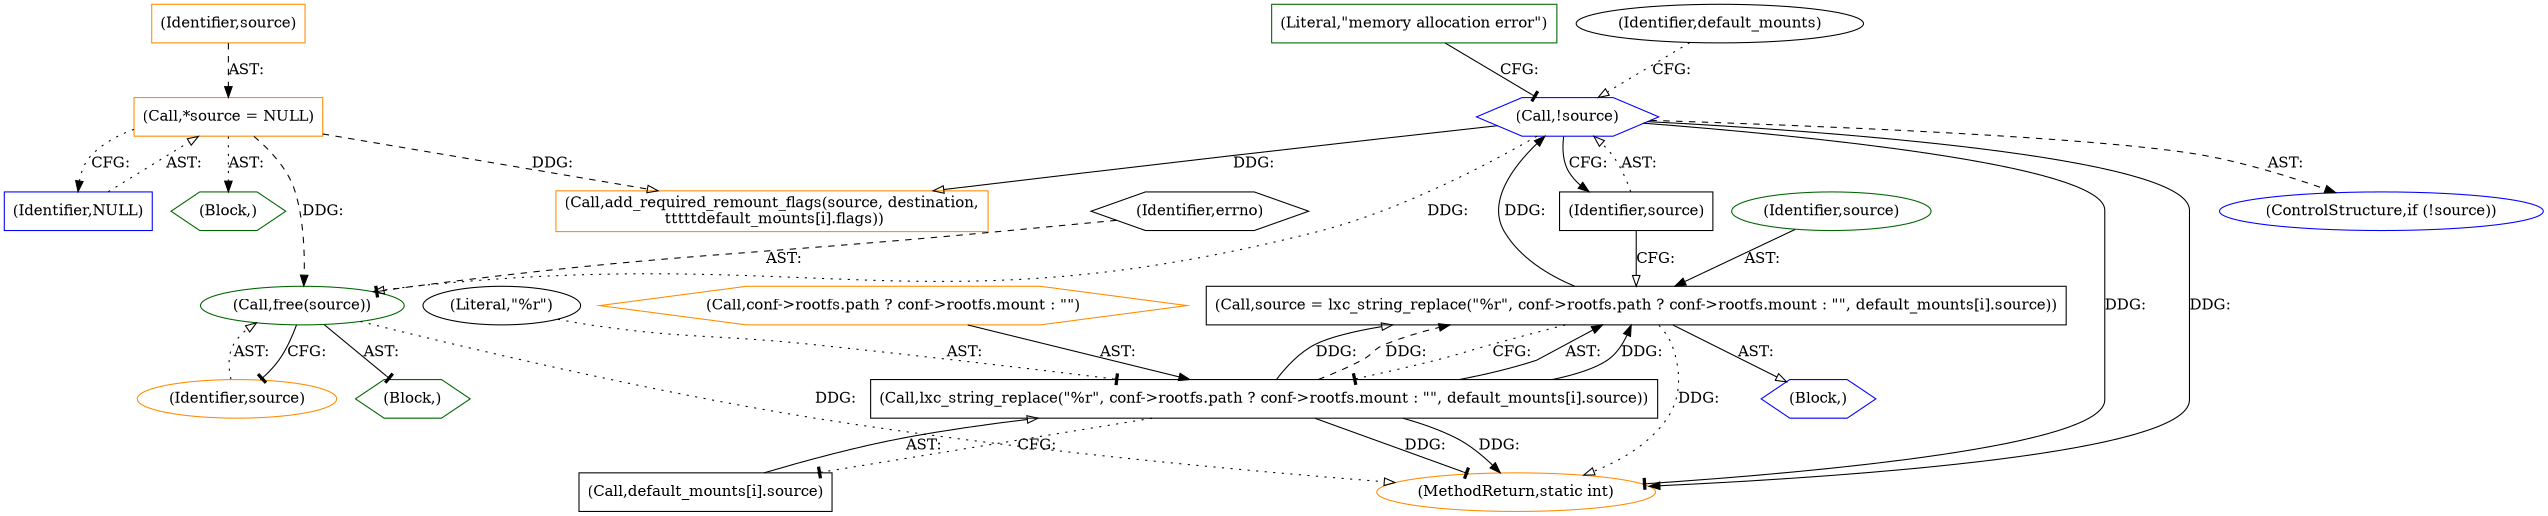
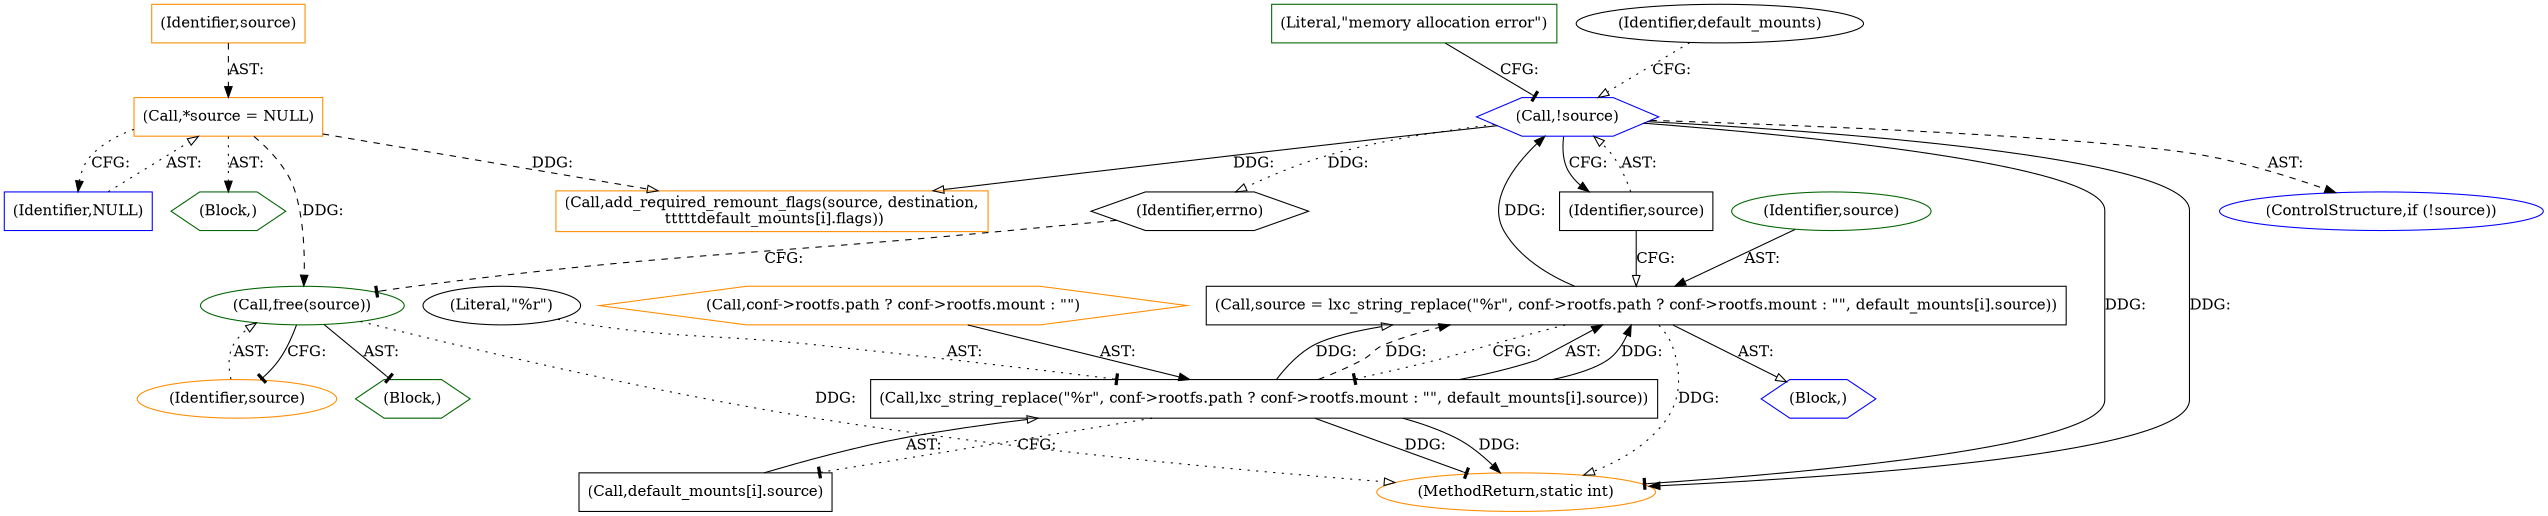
  digraph {
    node [color=black shape=box]
    edge [arrowhead=normal style=solid]
    n1 [color=darkgreen label="(Call,free(source))" shape=ellipse]
    n2 [color=darkorange label="(Identifier,source)" shape=ellipse]
    n3 [color=darkorange label="(MethodReturn,static int)" shape=ellipse]
    n4 [color=darkgreen label="(Block,)" shape=hexagon]
    n5 [color=blue label="(Call,!source)" shape=hexagon]
    n6 [color=blue label="(ControlStructure,if (!source))" shape=ellipse]
    n7 [label="(Identifier,source)"]
    n8 [color=darkorange label="(Call,add_required_remount_flags(source, destination,\n \t\t\t\t\tdefault_mounts[i].flags))"]
    n9 [label="(Call,source = lxc_string_replace(\"%r\", conf->rootfs.path ? conf->rootfs.mount : \"\", default_mounts[i].source))"]
    n10 [label="(Call,lxc_string_replace(\"%r\", conf->rootfs.path ? conf->rootfs.mount : \"\", default_mounts[i].source))"]
    n11 [color=blue label="(Block,)" shape=hexagon]
    n12 [label="(Call,default_mounts[i].source)"]
    n13 [color=darkorange label="(Call,*source = NULL)"]
    n14 [color=darkgreen label="(Block,)" shape=hexagon]
    n15 [color=blue label="(Identifier,NULL)"]
    n16 [color=darkorange label="(Call,conf->rootfs.path ? conf->rootfs.mount : \"\")" shape=hexagon]
    n17 [label="(Identifier,errno)" shape=hexagon]
    n18 [color=darkgreen label="(Identifier,source)" shape=ellipse]
    n19 [label="(Identifier,default_mounts)" shape=ellipse]
    n20 [label="(Literal,\"%r\")" shape=ellipse]
    n21 [color=darkorange label="(Identifier,source)"]
    n22 [color=darkgreen label="(Literal,\"memory allocation error\")"]
    n1 -> n2 [arrowhead=tee label="CFG: "]
    n1 -> n3 [arrowhead=onormal label="DDG: " style=dotted]
    n1 -> n4 [arrowhead=tee label="AST: "]
    n2 -> n1 [arrowhead=onormal label="AST: " style=dotted]
-   n5 -> n1 [arrowhead=onormal label="DDG: " style=dotted]
+   n5 -> n17 [arrowhead=onormal label="DDG: " style=dotted]
    n5 -> n3 [arrowhead=tee label="DDG: "]
    n5 -> n3 [label="DDG: "]
    n5 -> n6 [label="AST: " style=dashed]
    n5 -> n7 [label="CFG: "]
    n5 -> n8 [arrowhead=onormal label="DDG: "]
    n7 -> n5 [arrowhead=onormal label="AST: " style=dotted]
    n7 -> n9 [arrowhead=onormal label="CFG: "]
    n9 -> n3 [arrowhead=onormal label="DDG: " style=dotted]
    n9 -> n5 [label="DDG: "]
    n9 -> n10 [arrowhead=tee label="CFG: " style=dotted]
    n9 -> n11 [arrowhead=onormal label="AST: "]
    n10 -> n3 [arrowhead=tee label="DDG: "]
    n10 -> n3 [label="DDG: "]
    n10 -> n9 [label="AST: "]
    n10 -> n9 [label="DDG: "]
    n10 -> n9 [arrowhead=onormal label="DDG: "]
    n10 -> n9 [label="DDG: " style=dashed]
    n10 -> n12 [arrowhead=tee label="CFG: " style=dotted]
    n12 -> n10 [arrowhead=onormal label="AST: "]
    n13 -> n1 [label="DDG: " style=dashed]
    n13 -> n8 [arrowhead=onormal label="DDG: " style=dashed]
    n13 -> n14 [label="AST: " style=dotted]
    n13 -> n15 [label="CFG: " style=dotted]
    n15 -> n13 [arrowhead=onormal label="AST: " style=dotted]
    n16 -> n10 [label="AST: "]
-   n17 -> n1 [arrowhead=tee label="AST: " style=dashed]
+   n17 -> n1 [arrowhead=tee label="CFG: " style=dashed]
    n18 -> n9 [label="AST: "]
    n19 -> n5 [arrowhead=onormal label="CFG: " style=dotted]
    n20 -> n10 [arrowhead=tee label="AST: " style=dotted]
    n21 -> n13 [label="AST: " style=dashed]
    n22 -> n5 [arrowhead=tee label="CFG: "]
  }
